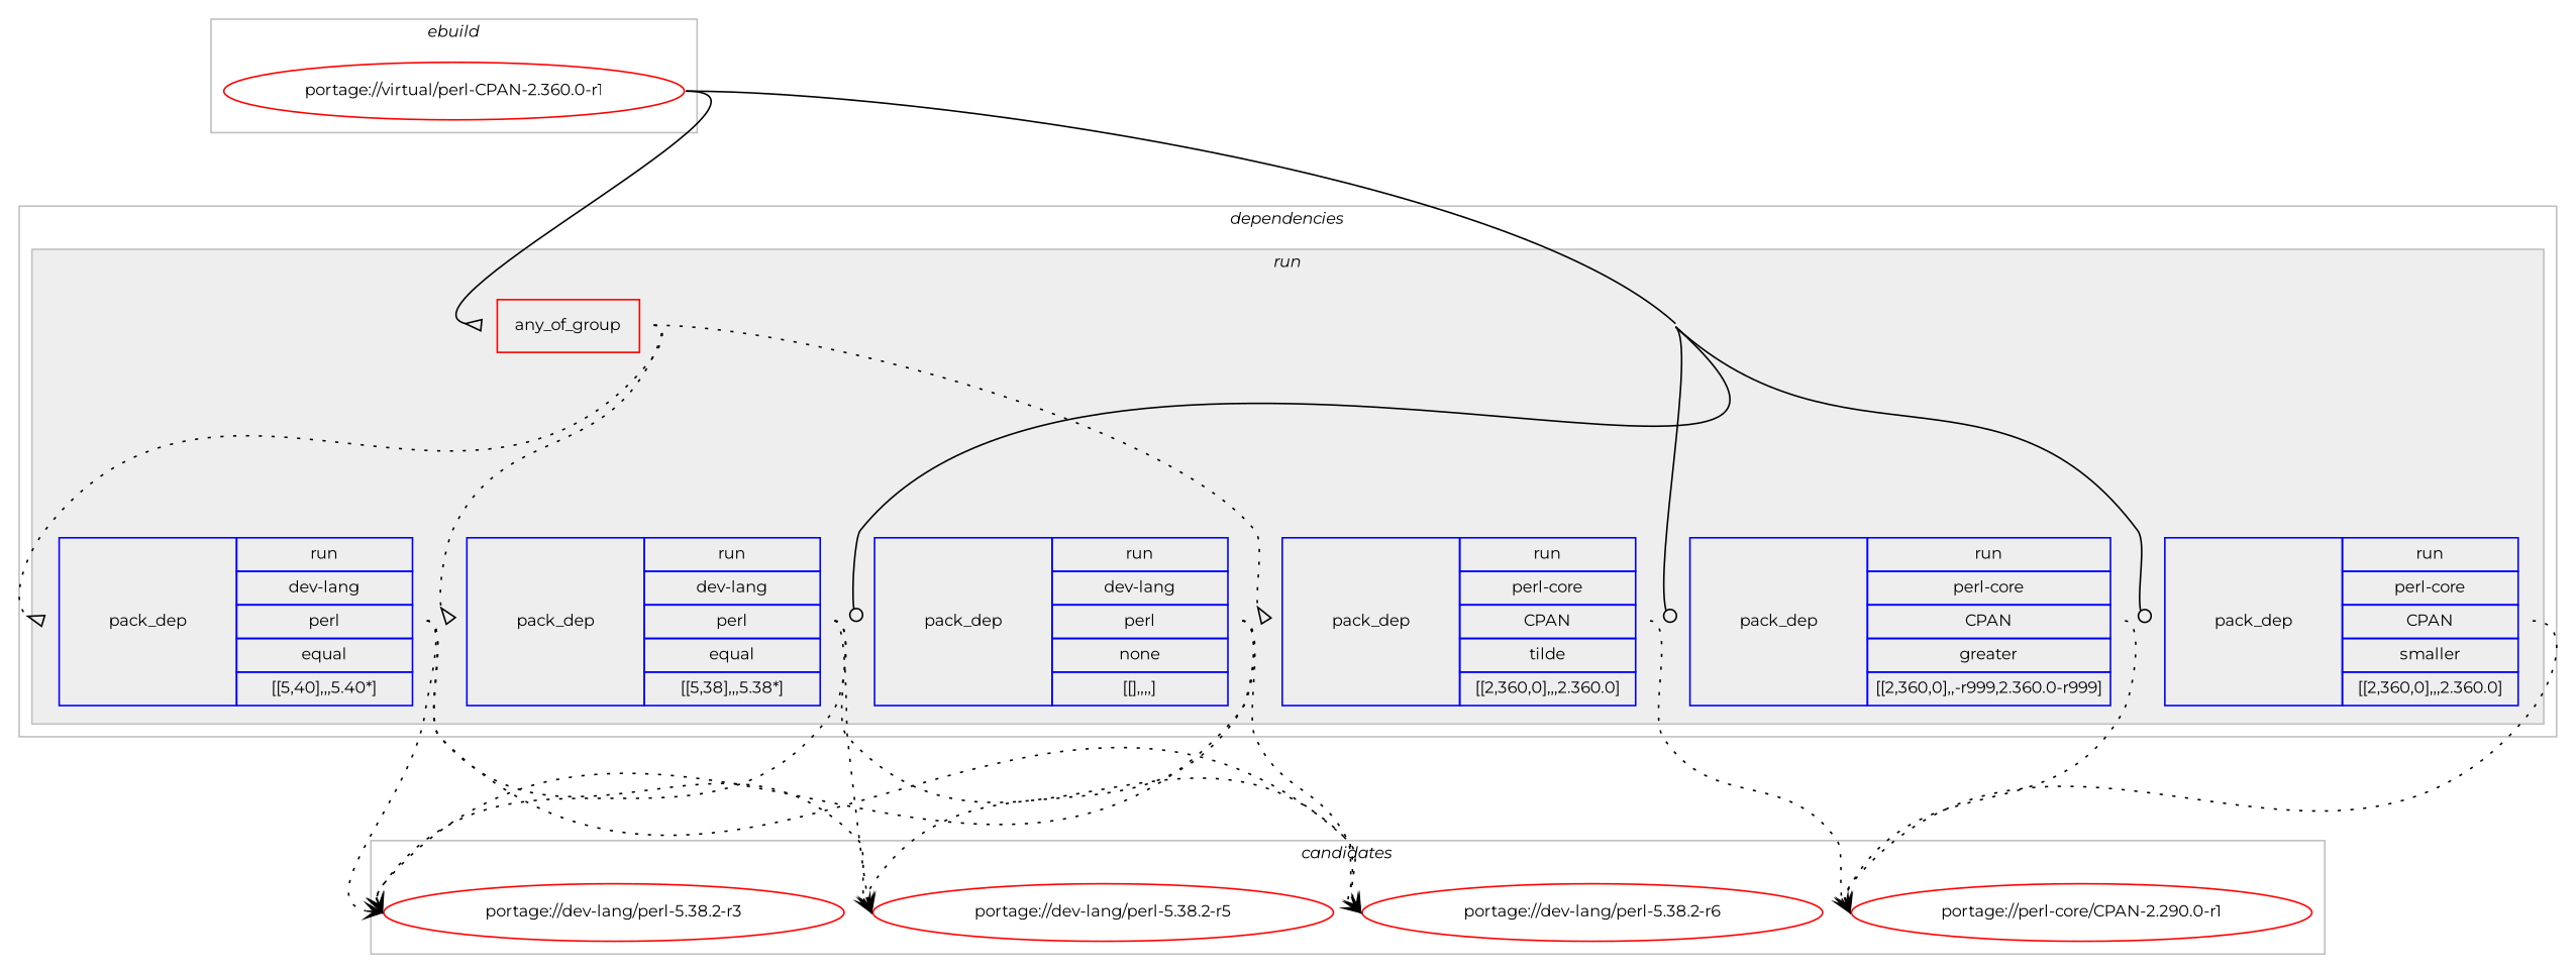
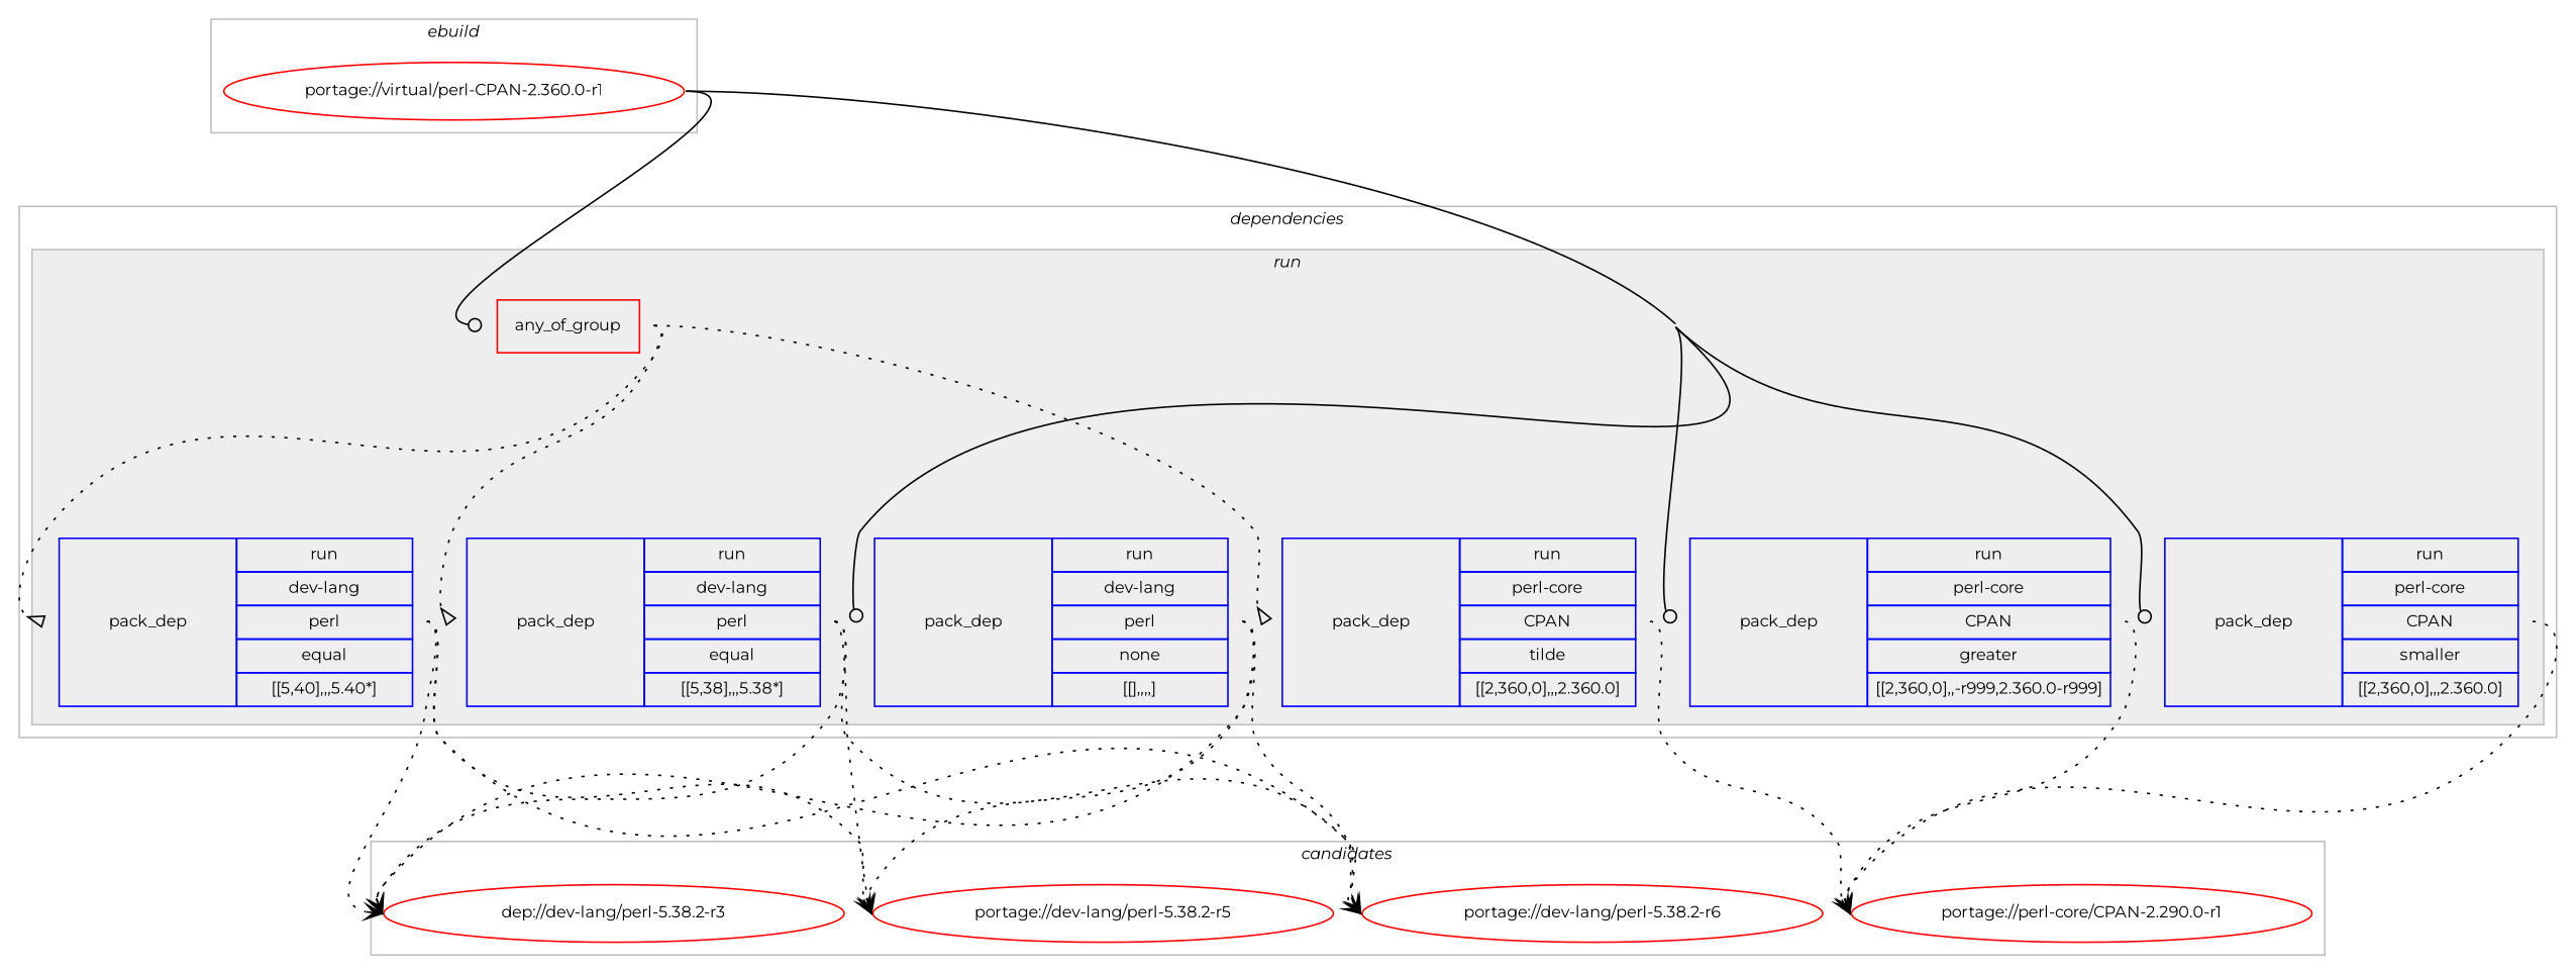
  digraph {
    compound=true
    concentrate=true
    fontname=Montserrat
    fontsize=10
    newrank=true
    rankdir=TB
    ranksep=1.5
    node [color=red fontname=Montserrat fontsize=10 shape=none]
    edge [arrowhead=vee fontname=Montserrat headport=w style=dotted tailport=e weight=100]
    n1 [label="portage://virtual/perl-CPAN-2.360.0-r1" width=4 shape=""]
    n2 [color=blue label=<<TABLE BORDER="0" CELLBORDER="1" CELLSPACING="0" CELLPADDING="4" WIDTH="220"><TR><TD ROWSPAN="6" CELLPADDING="30">pack_dep</TD></TR><TR><TD WIDTH="110">run</TD></TR><TR><TD>dev-lang</TD></TR><TR><TD>perl</TD></TR><TR><TD>equal</TD></TR><TR><TD>[[5,40],,,5.40*]</TD></TR></TABLE>>]
    n3 [color=blue label=<<TABLE BORDER="0" CELLBORDER="1" CELLSPACING="0" CELLPADDING="4" WIDTH="220"><TR><TD ROWSPAN="6" CELLPADDING="30">pack_dep</TD></TR><TR><TD WIDTH="110">run</TD></TR><TR><TD>dev-lang</TD></TR><TR><TD>perl</TD></TR><TR><TD>equal</TD></TR><TR><TD>[[5,38],,,5.38*]</TD></TR></TABLE>>]
    n4 [color=blue label=<<TABLE BORDER="0" CELLBORDER="1" CELLSPACING="0" CELLPADDING="4" WIDTH="220"><TR><TD ROWSPAN="6" CELLPADDING="30">pack_dep</TD></TR><TR><TD WIDTH="110">run</TD></TR><TR><TD>perl-core</TD></TR><TR><TD>CPAN</TD></TR><TR><TD>tilde</TD></TR><TR><TD>[[2,360,0],,,2.360.0]</TD></TR></TABLE>>]
    n5 [label=<<TABLE BORDER="0" CELLBORDER="1" CELLSPACING="0" CELLPADDING="4"><TR><TD CELLPADDING="10">any_of_group</TD></TR></TABLE>>]
    n6 [color=blue label=<<TABLE BORDER="0" CELLBORDER="1" CELLSPACING="0" CELLPADDING="4" WIDTH="220"><TR><TD ROWSPAN="6" CELLPADDING="30">pack_dep</TD></TR><TR><TD WIDTH="110">run</TD></TR><TR><TD>dev-lang</TD></TR><TR><TD>perl</TD></TR><TR><TD>none</TD></TR><TR><TD>[[],,,,]</TD></TR></TABLE>>]
    n7 [color=blue label=<<TABLE BORDER="0" CELLBORDER="1" CELLSPACING="0" CELLPADDING="4" WIDTH="220"><TR><TD ROWSPAN="6" CELLPADDING="30">pack_dep</TD></TR><TR><TD WIDTH="110">run</TD></TR><TR><TD>perl-core</TD></TR><TR><TD>CPAN</TD></TR><TR><TD>greater</TD></TR><TR><TD>[[2,360,0],,-r999,2.360.0-r999]</TD></TR></TABLE>>]
    n8 [color=blue label=<<TABLE BORDER="0" CELLBORDER="1" CELLSPACING="0" CELLPADDING="4" WIDTH="220"><TR><TD ROWSPAN="6" CELLPADDING="30">pack_dep</TD></TR><TR><TD WIDTH="110">run</TD></TR><TR><TD>perl-core</TD></TR><TR><TD>CPAN</TD></TR><TR><TD>smaller</TD></TR><TR><TD>[[2,360,0],,,2.360.0]</TD></TR></TABLE>>]
    n9 [label="portage://dev-lang/perl-5.38.2-r6" width=4 shape=""]
    n10 [label="portage://dev-lang/perl-5.38.2-r5" width=4 shape=""]
-   n11 [label="portage://dev-lang/perl-5.38.2-r3" width=4 shape=""]
+   n11 [label="dep://dev-lang/perl-5.38.2-r3" width=4 shape=""]
    n12 [label="portage://perl-core/CPAN-2.290.0-r1" width=4 shape=""]
    subgraph cluster_1 {
      color=gray
      label=<<i>ebuild</i>>
      n1
    }
    subgraph cluster_2 {
      color=gray
      label=<<i>dependencies</i>>
      subgraph cluster_3 {
        color=gray
        fillcolor="#eeeeee"
        label=<<i>compile</i>>
        style=filled
      }
      subgraph cluster_4 {
        color=gray
        fillcolor="#eeeeee"
        label=<<i>compile and run</i>>
        style=filled
      }
      subgraph cluster_5 {
        color=gray
        fillcolor="#eeeeee"
        label=<<i>run</i>>
        style=filled
        subgraph sub_6 {
          color=gray
          fillcolor="#eeeeee"
          label=<<i>run</i>>
          style=filled
          n5
          subgraph sub_7 {
            color=gray
            fillcolor="#eeeeee"
            label=<<i>run</i>>
            style=filled
            n2
          }
          subgraph sub_8 {
            color=gray
            fillcolor="#eeeeee"
            label=<<i>run</i>>
            style=filled
            n3
          }
          subgraph sub_9 {
            color=gray
            fillcolor="#eeeeee"
            label=<<i>run</i>>
            style=filled
            n4
          }
        }
        subgraph sub_10 {
          color=gray
          fillcolor="#eeeeee"
          label=<<i>run</i>>
          style=filled
          n6
        }
        subgraph sub_11 {
          color=gray
          fillcolor="#eeeeee"
          label=<<i>run</i>>
          style=filled
          n7
        }
        subgraph sub_12 {
          color=gray
          fillcolor="#eeeeee"
          label=<<i>run</i>>
          style=filled
          n8
        }
      }
    }
    subgraph cluster_13 {
      color=gray
      label=<<i>candidates</i>>
      rank=same
      subgraph sub_14 {
        color=black
        label=<<i>candidates</i>>
        nodesep=1
        rank=same
        n9
        n10
        n11
      }
      subgraph sub_15 {
        color=black
        label=<<i>candidates</i>>
        nodesep=1
        rank=same
        n9
        n10
        n11
      }
      subgraph sub_16 {
        color=black
        label=<<i>candidates</i>>
        nodesep=1
        rank=same
        n12
      }
      subgraph sub_17 {
        color=black
        label=<<i>candidates</i>>
        nodesep=1
        rank=same
        n9
        n10
        n11
      }
      subgraph sub_18 {
        color=black
        label=<<i>candidates</i>>
        nodesep=1
        rank=same
        n12
      }
      subgraph sub_19 {
        color=black
        label=<<i>candidates</i>>
        nodesep=1
        rank=same
        n12
      }
    }
-   n1 -> n5 [arrowhead=oinv style=solid weight=20]
+   n1 -> n5 [arrowhead=odot style=solid weight=20]
    n1 -> n6 [arrowhead=odot style=solid weight=20]
    n1 -> n7 [arrowhead=odot style=solid weight=20]
    n1 -> n8 [arrowhead=odot style=solid weight=20]
    n2 -> n9
    n2 -> n10
    n2 -> n11
    n3 -> n9
    n3 -> n10
    n3 -> n11
    n4 -> n12
    n5 -> n2 [arrowhead=oinv weight=20]
    n5 -> n3 [arrowhead=oinv weight=20]
    n5 -> n4 [arrowhead=oinv weight=20]
    n6 -> n9
    n6 -> n10
    n6 -> n11
    n7 -> n12
    n8 -> n12
  }
